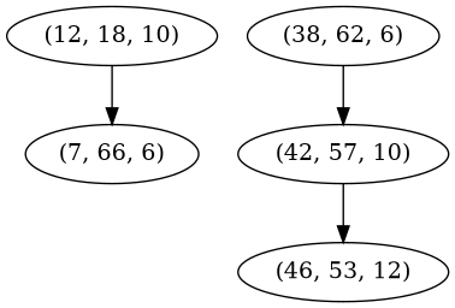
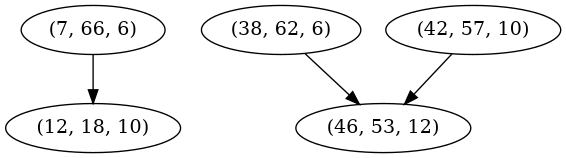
  digraph {
    n1 [label="(7, 66, 6)"]
    "(12, 18, 10)"
    "(38, 62, 6)"
    "(42, 57, 10)"
    "(46, 53, 12)"
-   "(12, 18, 10)" -> n1
-   "(38, 62, 6)" -> "(42, 57, 10)"
+   n1 -> "(12, 18, 10)"
+   "(38, 62, 6)" -> "(46, 53, 12)"
    "(42, 57, 10)" -> "(46, 53, 12)"
  }
